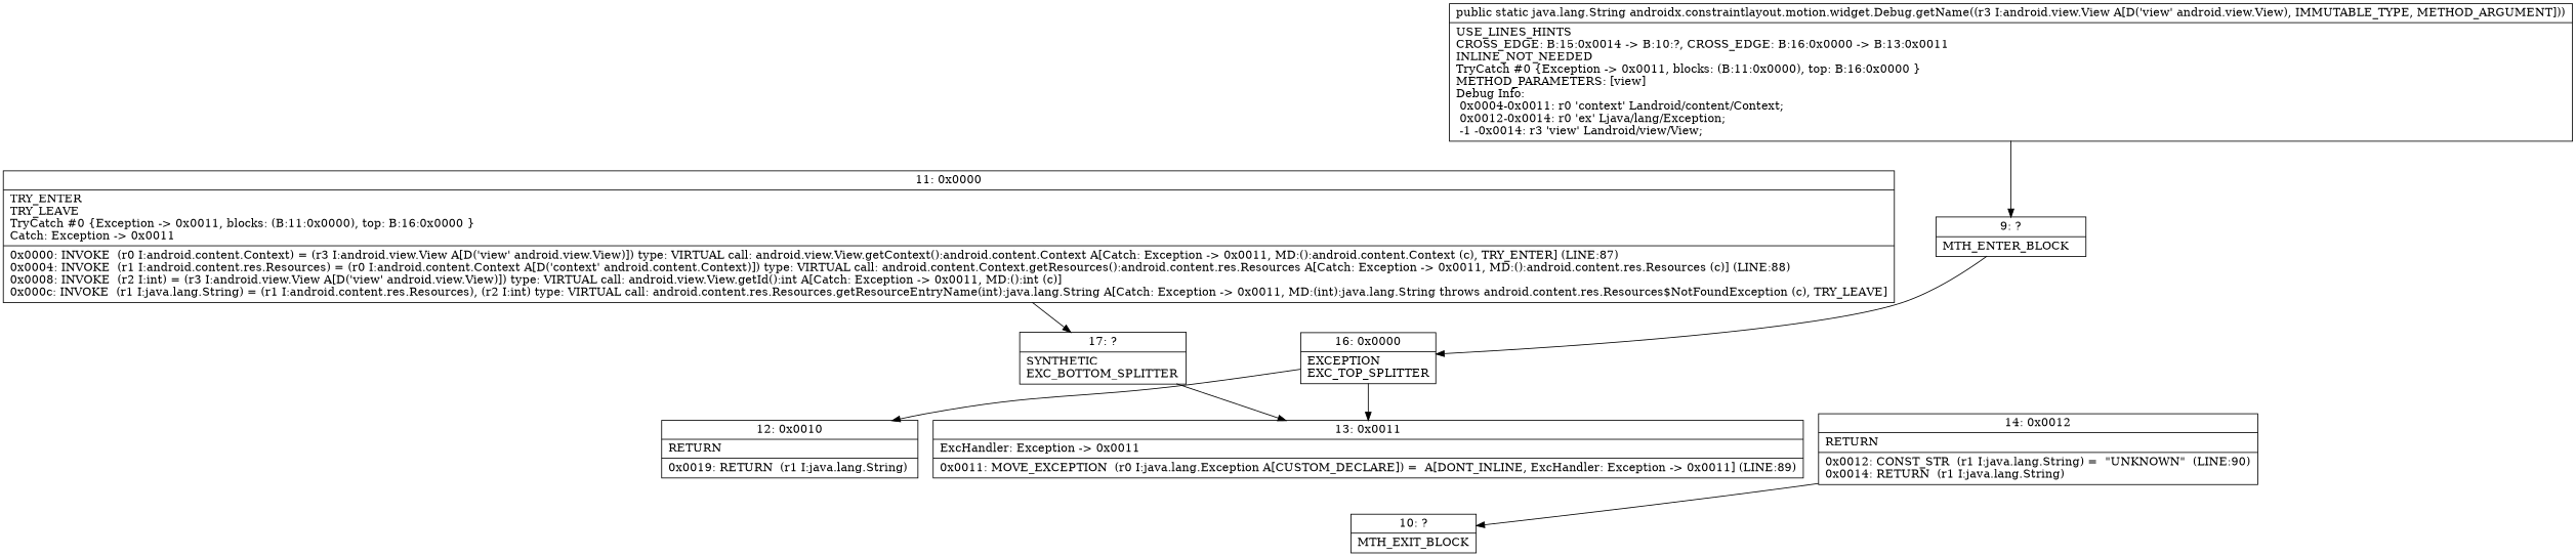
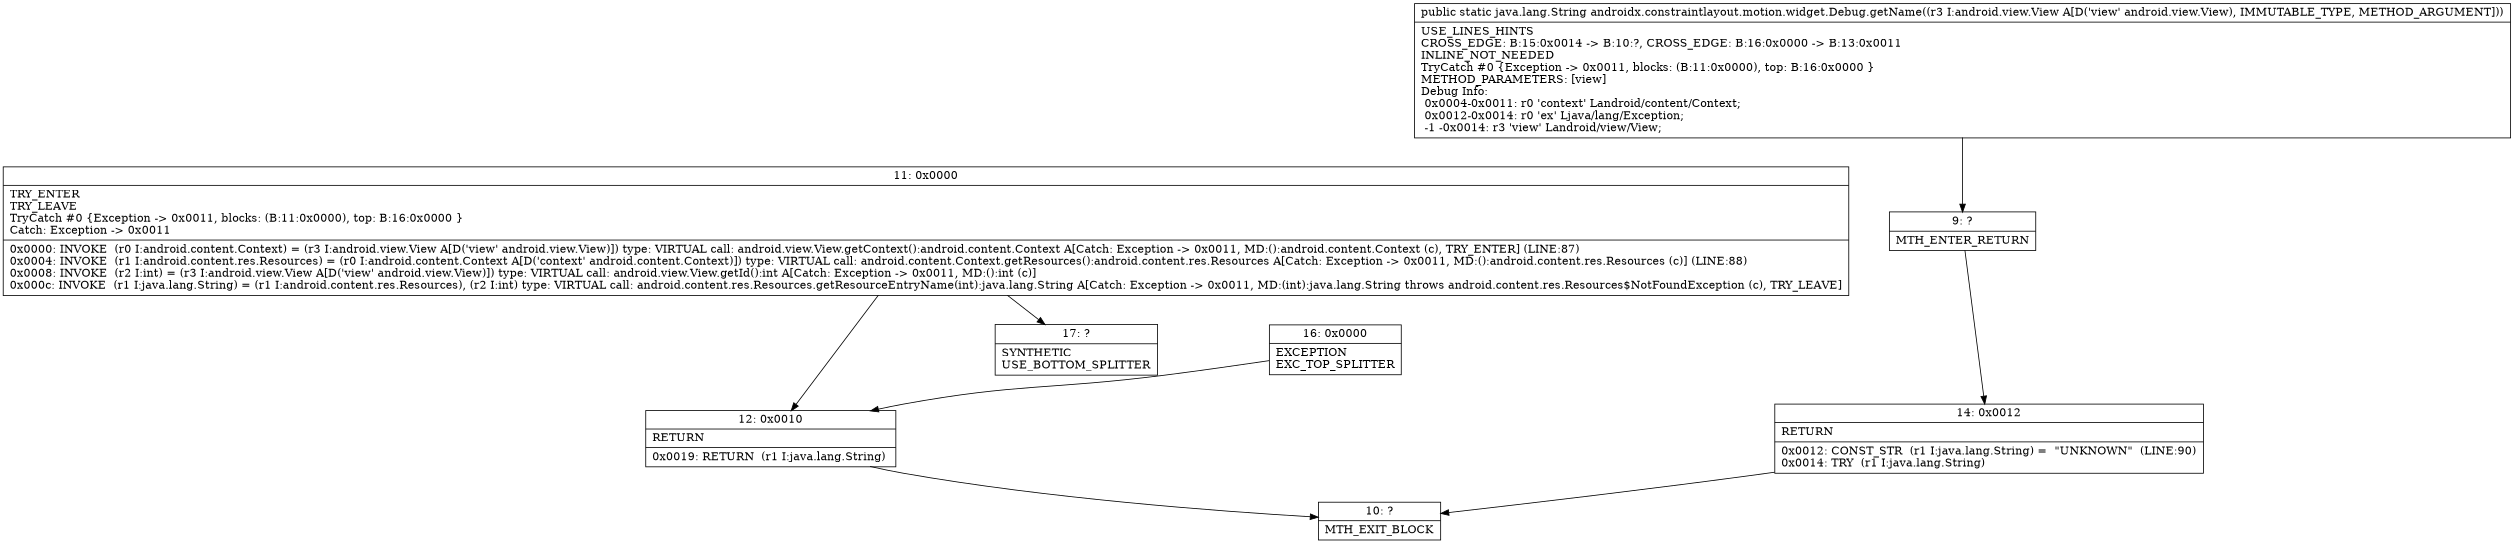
  digraph {
    node [shape=record]
-   n1 [label="{9\:\ ?|MTH_ENTER_BLOCK\l}"]
+   n1 [label="{9\:\ ?|MTH_ENTER_RETURN\l}"]
    n2 [label="{16\:\ 0x0000|EXCEPTION\lEXC_TOP_SPLITTER\l}"]
-   n3 [label="{13\:\ 0x0011|ExcHandler: Exception \-\> 0x0011\l|0x0011: MOVE_EXCEPTION  (r0 I:java.lang.Exception A[CUSTOM_DECLARE]) =  A[DONT_INLINE, ExcHandler: Exception \-\> 0x0011] (LINE:89)\l}"]
    n4 [label="{12\:\ 0x0010|RETURN\l|0x0019: RETURN  (r1 I:java.lang.String) \l}"]
    n5 [label="{11\:\ 0x0000|TRY_ENTER\lTRY_LEAVE\lTryCatch #0 \{Exception \-\> 0x0011, blocks: (B:11:0x0000), top: B:16:0x0000 \}\lCatch: Exception \-\> 0x0011\l|0x0000: INVOKE  (r0 I:android.content.Context) = (r3 I:android.view.View A[D('view' android.view.View)]) type: VIRTUAL call: android.view.View.getContext():android.content.Context A[Catch: Exception \-\> 0x0011, MD:():android.content.Context (c), TRY_ENTER] (LINE:87)\l0x0004: INVOKE  (r1 I:android.content.res.Resources) = (r0 I:android.content.Context A[D('context' android.content.Context)]) type: VIRTUAL call: android.content.Context.getResources():android.content.res.Resources A[Catch: Exception \-\> 0x0011, MD:():android.content.res.Resources (c)] (LINE:88)\l0x0008: INVOKE  (r2 I:int) = (r3 I:android.view.View A[D('view' android.view.View)]) type: VIRTUAL call: android.view.View.getId():int A[Catch: Exception \-\> 0x0011, MD:():int (c)]\l0x000c: INVOKE  (r1 I:java.lang.String) = (r1 I:android.content.res.Resources), (r2 I:int) type: VIRTUAL call: android.content.res.Resources.getResourceEntryName(int):java.lang.String A[Catch: Exception \-\> 0x0011, MD:(int):java.lang.String throws android.content.res.Resources$NotFoundException (c), TRY_LEAVE]\l}"]
-   n6 [label="{17\:\ ?|SYNTHETIC\lEXC_BOTTOM_SPLITTER\l}"]
+   n6 [label="{17\:\ ?|SYNTHETIC\lUSE_BOTTOM_SPLITTER\l}"]
    n7 [label="{10\:\ ?|MTH_EXIT_BLOCK\l}"]
-   n8 [label="{14\:\ 0x0012|RETURN\l|0x0012: CONST_STR  (r1 I:java.lang.String) =  \"UNKNOWN\"  (LINE:90)\l0x0014: RETURN  (r1 I:java.lang.String) \l}"]
+   n8 [label="{14\:\ 0x0012|RETURN\l|0x0012: CONST_STR  (r1 I:java.lang.String) =  \"UNKNOWN\"  (LINE:90)\l0x0014: TRY  (r1 I:java.lang.String) \l}"]
    n9 [label="{public static java.lang.String androidx.constraintlayout.motion.widget.Debug.getName((r3 I:android.view.View A[D('view' android.view.View), IMMUTABLE_TYPE, METHOD_ARGUMENT]))  | USE_LINES_HINTS\lCROSS_EDGE: B:15:0x0014 \-\> B:10:?, CROSS_EDGE: B:16:0x0000 \-\> B:13:0x0011\lINLINE_NOT_NEEDED\lTryCatch #0 \{Exception \-\> 0x0011, blocks: (B:11:0x0000), top: B:16:0x0000 \}\lMETHOD_PARAMETERS: [view]\lDebug Info:\l  0x0004\-0x0011: r0 'context' Landroid\/content\/Context;\l  0x0012\-0x0014: r0 'ex' Ljava\/lang\/Exception;\l  \-1 \-0x0014: r3 'view' Landroid\/view\/View;\l}"]
-   n1 -> n2
-   n2 -> n3
+   n1 -> n8
    n2 -> n4
+   n4 -> n7
+   n5 -> n4
    n5 -> n6
-   n6 -> n3
    n8 -> n7
    n9 -> n1
  }
